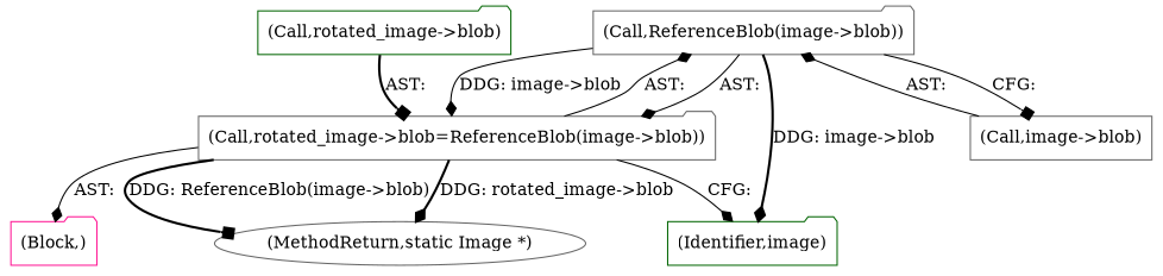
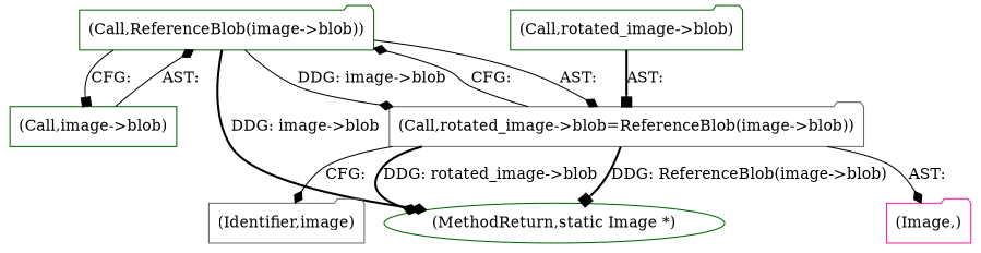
  digraph {
    node [color=darkgreen shape=folder]
    edge [arrowhead=diamond style=solid]
-   n1 [color=gray40 label="(Call,ReferenceBlob(image->blob))"]
+   n1 [label="(Call,ReferenceBlob(image->blob))"]
    n2 [color=gray40 label="(Call,rotated_image->blob=ReferenceBlob(image->blob))"]
-   n3 [color=gray40 label="(Call,image->blob)" shape=box]
-   n4 [color=gray40 label="(MethodReturn,static Image *)" shape=ellipse]
-   n5 [color=deeppink label="(Block,)"]
-   n6 [label="(Identifier,image)"]
+   n3 [label="(Call,image->blob)" shape=box]
+   n4 [label="(MethodReturn,static Image *)" shape=ellipse]
+   n5 [color=deeppink label="(Image,)"]
+   n6 [color=gray40 label="(Identifier,image)"]
    n7 [label="(Call,rotated_image->blob)"]
    n1 -> n2 [label="AST: "]
    n1 -> n2 [label="DDG: image->blob"]
    n1 -> n3 [arrowhead=box label="CFG: "]
-   n1 -> n6 [label="DDG: image->blob" style=bold]
-   n2 -> n1 [label="AST: "]
+   n1 -> n4 [label="DDG: image->blob" style=bold]
+   n2 -> n1 [label="CFG: "]
    n2 -> n4 [arrowhead=box label="DDG: ReferenceBlob(image->blob)" style=bold]
    n2 -> n4 [label="DDG: rotated_image->blob" style=bold]
    n2 -> n5 [label="AST: "]
    n2 -> n6 [label="CFG: "]
    n3 -> n1 [label="AST: "]
    n7 -> n2 [arrowhead=box label="AST: " style=bold]
  }
